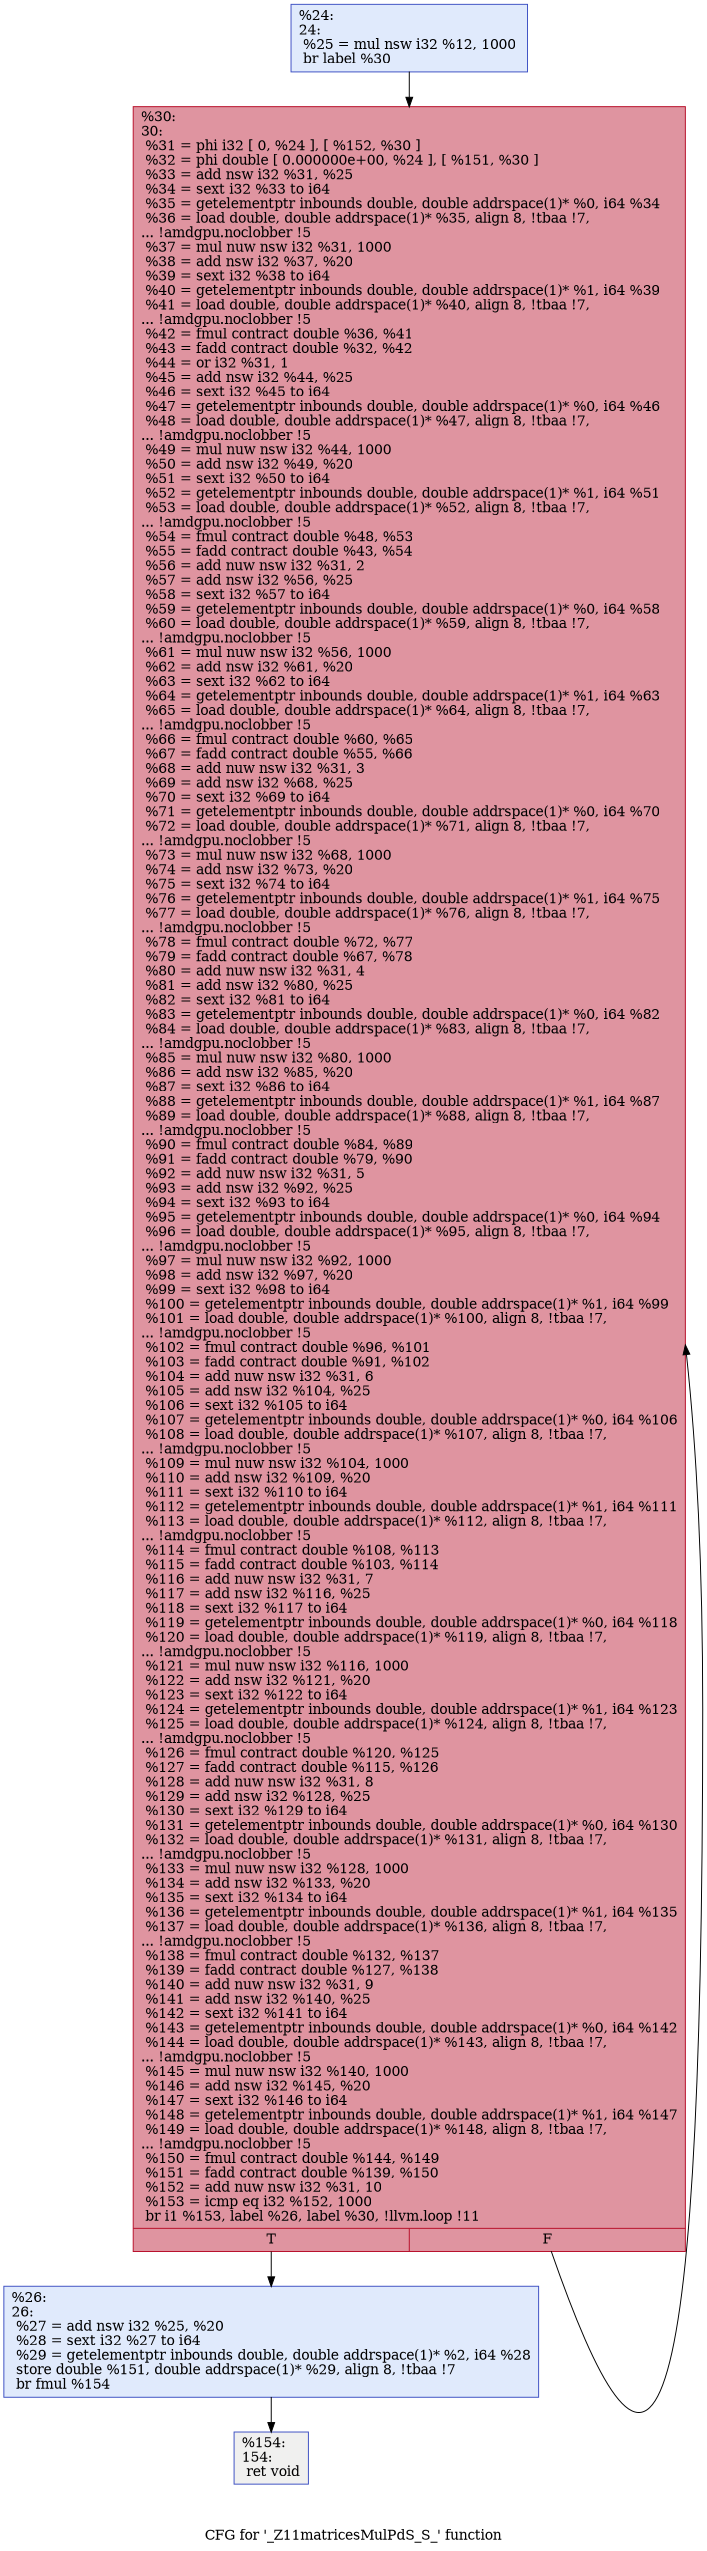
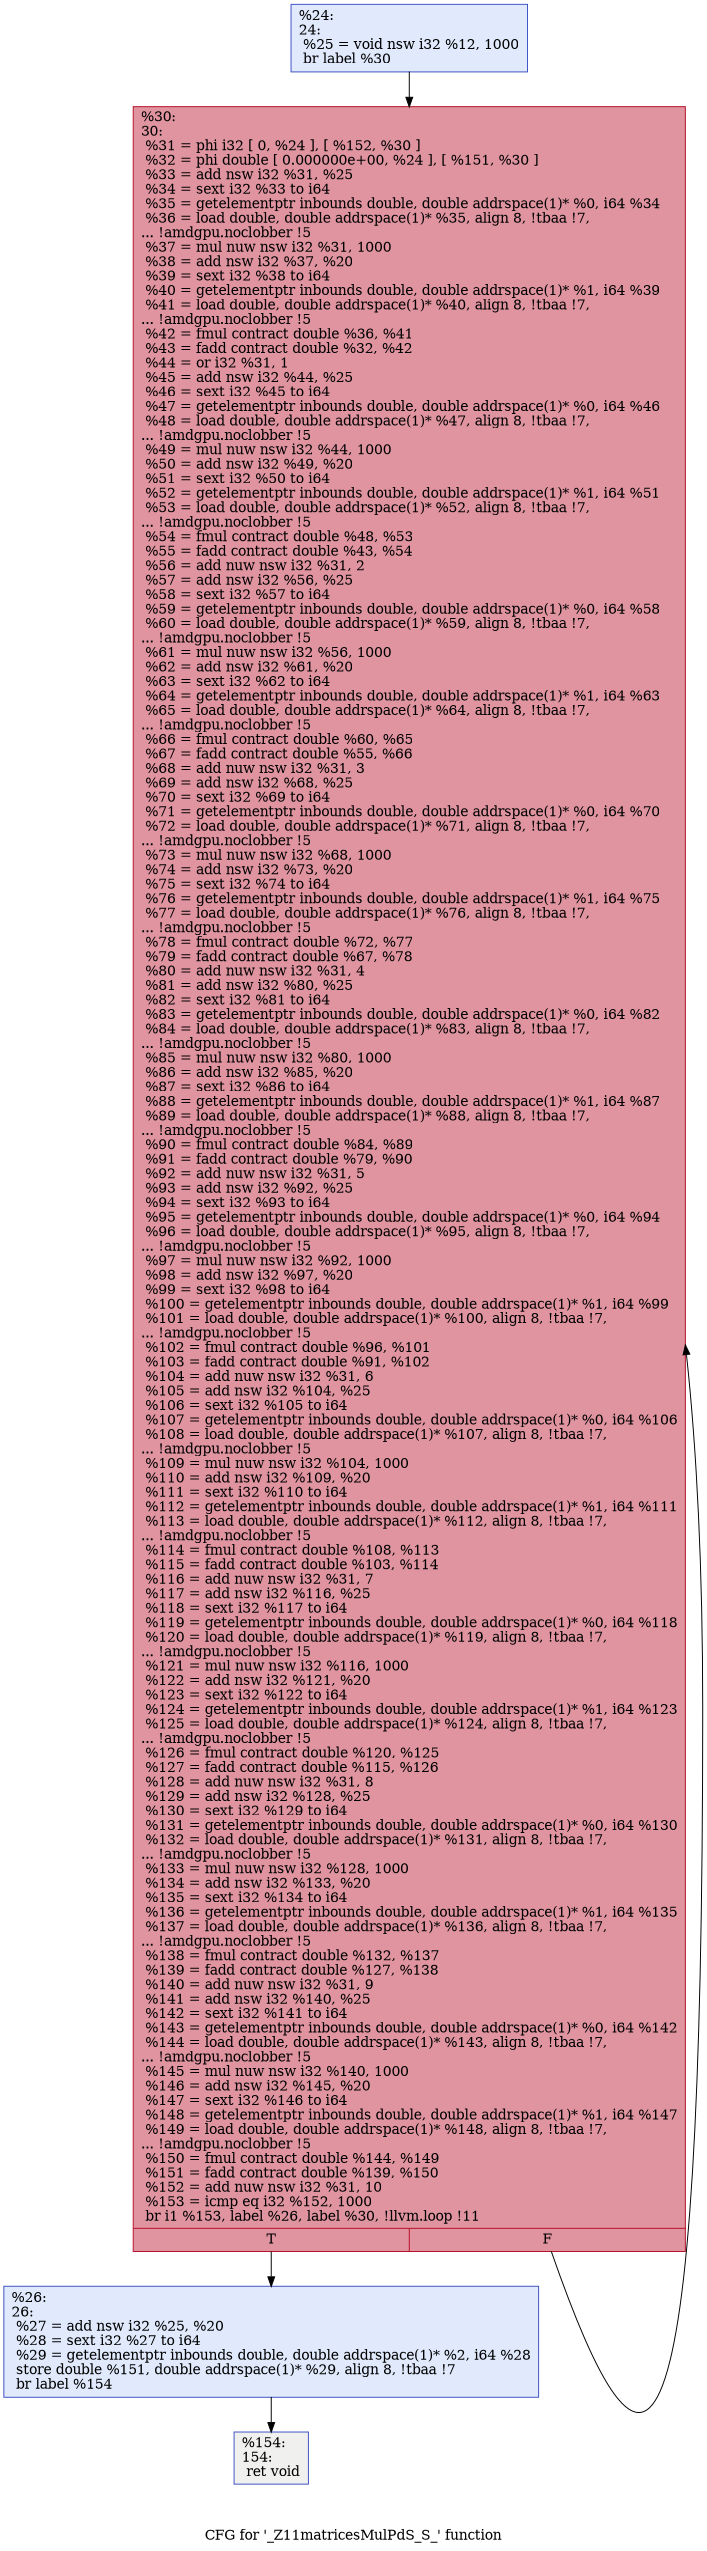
  digraph {
    label="CFG for '_Z11matricesMulPdS_S_' function"
    node [color="#3d50c3ff" fillcolor="#b9d0f970" shape=record style=filled]
-   n1 [label="{%24:\l24:                                               \l  %25 = mul nsw i32 %12, 1000\l  br label %30\l}"]
+   n1 [label="{%24:\l24:                                               \l  %25 = void nsw i32 %12, 1000\l  br label %30\l}"]
    n2 [color="#b70d28ff" fillcolor="#b70d2870" label="{%30:\l30:                                               \l  %31 = phi i32 [ 0, %24 ], [ %152, %30 ]\l  %32 = phi double [ 0.000000e+00, %24 ], [ %151, %30 ]\l  %33 = add nsw i32 %31, %25\l  %34 = sext i32 %33 to i64\l  %35 = getelementptr inbounds double, double addrspace(1)* %0, i64 %34\l  %36 = load double, double addrspace(1)* %35, align 8, !tbaa !7,\l... !amdgpu.noclobber !5\l  %37 = mul nuw nsw i32 %31, 1000\l  %38 = add nsw i32 %37, %20\l  %39 = sext i32 %38 to i64\l  %40 = getelementptr inbounds double, double addrspace(1)* %1, i64 %39\l  %41 = load double, double addrspace(1)* %40, align 8, !tbaa !7,\l... !amdgpu.noclobber !5\l  %42 = fmul contract double %36, %41\l  %43 = fadd contract double %32, %42\l  %44 = or i32 %31, 1\l  %45 = add nsw i32 %44, %25\l  %46 = sext i32 %45 to i64\l  %47 = getelementptr inbounds double, double addrspace(1)* %0, i64 %46\l  %48 = load double, double addrspace(1)* %47, align 8, !tbaa !7,\l... !amdgpu.noclobber !5\l  %49 = mul nuw nsw i32 %44, 1000\l  %50 = add nsw i32 %49, %20\l  %51 = sext i32 %50 to i64\l  %52 = getelementptr inbounds double, double addrspace(1)* %1, i64 %51\l  %53 = load double, double addrspace(1)* %52, align 8, !tbaa !7,\l... !amdgpu.noclobber !5\l  %54 = fmul contract double %48, %53\l  %55 = fadd contract double %43, %54\l  %56 = add nuw nsw i32 %31, 2\l  %57 = add nsw i32 %56, %25\l  %58 = sext i32 %57 to i64\l  %59 = getelementptr inbounds double, double addrspace(1)* %0, i64 %58\l  %60 = load double, double addrspace(1)* %59, align 8, !tbaa !7,\l... !amdgpu.noclobber !5\l  %61 = mul nuw nsw i32 %56, 1000\l  %62 = add nsw i32 %61, %20\l  %63 = sext i32 %62 to i64\l  %64 = getelementptr inbounds double, double addrspace(1)* %1, i64 %63\l  %65 = load double, double addrspace(1)* %64, align 8, !tbaa !7,\l... !amdgpu.noclobber !5\l  %66 = fmul contract double %60, %65\l  %67 = fadd contract double %55, %66\l  %68 = add nuw nsw i32 %31, 3\l  %69 = add nsw i32 %68, %25\l  %70 = sext i32 %69 to i64\l  %71 = getelementptr inbounds double, double addrspace(1)* %0, i64 %70\l  %72 = load double, double addrspace(1)* %71, align 8, !tbaa !7,\l... !amdgpu.noclobber !5\l  %73 = mul nuw nsw i32 %68, 1000\l  %74 = add nsw i32 %73, %20\l  %75 = sext i32 %74 to i64\l  %76 = getelementptr inbounds double, double addrspace(1)* %1, i64 %75\l  %77 = load double, double addrspace(1)* %76, align 8, !tbaa !7,\l... !amdgpu.noclobber !5\l  %78 = fmul contract double %72, %77\l  %79 = fadd contract double %67, %78\l  %80 = add nuw nsw i32 %31, 4\l  %81 = add nsw i32 %80, %25\l  %82 = sext i32 %81 to i64\l  %83 = getelementptr inbounds double, double addrspace(1)* %0, i64 %82\l  %84 = load double, double addrspace(1)* %83, align 8, !tbaa !7,\l... !amdgpu.noclobber !5\l  %85 = mul nuw nsw i32 %80, 1000\l  %86 = add nsw i32 %85, %20\l  %87 = sext i32 %86 to i64\l  %88 = getelementptr inbounds double, double addrspace(1)* %1, i64 %87\l  %89 = load double, double addrspace(1)* %88, align 8, !tbaa !7,\l... !amdgpu.noclobber !5\l  %90 = fmul contract double %84, %89\l  %91 = fadd contract double %79, %90\l  %92 = add nuw nsw i32 %31, 5\l  %93 = add nsw i32 %92, %25\l  %94 = sext i32 %93 to i64\l  %95 = getelementptr inbounds double, double addrspace(1)* %0, i64 %94\l  %96 = load double, double addrspace(1)* %95, align 8, !tbaa !7,\l... !amdgpu.noclobber !5\l  %97 = mul nuw nsw i32 %92, 1000\l  %98 = add nsw i32 %97, %20\l  %99 = sext i32 %98 to i64\l  %100 = getelementptr inbounds double, double addrspace(1)* %1, i64 %99\l  %101 = load double, double addrspace(1)* %100, align 8, !tbaa !7,\l... !amdgpu.noclobber !5\l  %102 = fmul contract double %96, %101\l  %103 = fadd contract double %91, %102\l  %104 = add nuw nsw i32 %31, 6\l  %105 = add nsw i32 %104, %25\l  %106 = sext i32 %105 to i64\l  %107 = getelementptr inbounds double, double addrspace(1)* %0, i64 %106\l  %108 = load double, double addrspace(1)* %107, align 8, !tbaa !7,\l... !amdgpu.noclobber !5\l  %109 = mul nuw nsw i32 %104, 1000\l  %110 = add nsw i32 %109, %20\l  %111 = sext i32 %110 to i64\l  %112 = getelementptr inbounds double, double addrspace(1)* %1, i64 %111\l  %113 = load double, double addrspace(1)* %112, align 8, !tbaa !7,\l... !amdgpu.noclobber !5\l  %114 = fmul contract double %108, %113\l  %115 = fadd contract double %103, %114\l  %116 = add nuw nsw i32 %31, 7\l  %117 = add nsw i32 %116, %25\l  %118 = sext i32 %117 to i64\l  %119 = getelementptr inbounds double, double addrspace(1)* %0, i64 %118\l  %120 = load double, double addrspace(1)* %119, align 8, !tbaa !7,\l... !amdgpu.noclobber !5\l  %121 = mul nuw nsw i32 %116, 1000\l  %122 = add nsw i32 %121, %20\l  %123 = sext i32 %122 to i64\l  %124 = getelementptr inbounds double, double addrspace(1)* %1, i64 %123\l  %125 = load double, double addrspace(1)* %124, align 8, !tbaa !7,\l... !amdgpu.noclobber !5\l  %126 = fmul contract double %120, %125\l  %127 = fadd contract double %115, %126\l  %128 = add nuw nsw i32 %31, 8\l  %129 = add nsw i32 %128, %25\l  %130 = sext i32 %129 to i64\l  %131 = getelementptr inbounds double, double addrspace(1)* %0, i64 %130\l  %132 = load double, double addrspace(1)* %131, align 8, !tbaa !7,\l... !amdgpu.noclobber !5\l  %133 = mul nuw nsw i32 %128, 1000\l  %134 = add nsw i32 %133, %20\l  %135 = sext i32 %134 to i64\l  %136 = getelementptr inbounds double, double addrspace(1)* %1, i64 %135\l  %137 = load double, double addrspace(1)* %136, align 8, !tbaa !7,\l... !amdgpu.noclobber !5\l  %138 = fmul contract double %132, %137\l  %139 = fadd contract double %127, %138\l  %140 = add nuw nsw i32 %31, 9\l  %141 = add nsw i32 %140, %25\l  %142 = sext i32 %141 to i64\l  %143 = getelementptr inbounds double, double addrspace(1)* %0, i64 %142\l  %144 = load double, double addrspace(1)* %143, align 8, !tbaa !7,\l... !amdgpu.noclobber !5\l  %145 = mul nuw nsw i32 %140, 1000\l  %146 = add nsw i32 %145, %20\l  %147 = sext i32 %146 to i64\l  %148 = getelementptr inbounds double, double addrspace(1)* %1, i64 %147\l  %149 = load double, double addrspace(1)* %148, align 8, !tbaa !7,\l... !amdgpu.noclobber !5\l  %150 = fmul contract double %144, %149\l  %151 = fadd contract double %139, %150\l  %152 = add nuw nsw i32 %31, 10\l  %153 = icmp eq i32 %152, 1000\l  br i1 %153, label %26, label %30, !llvm.loop !11\l|{<s0>T|<s1>F}}"]
    n3 [fillcolor="#dedcdb70" label="{%154:\l154:                                              \l  ret void\l}"]
-   n4 [label="{%26:\l26:                                               \l  %27 = add nsw i32 %25, %20\l  %28 = sext i32 %27 to i64\l  %29 = getelementptr inbounds double, double addrspace(1)* %2, i64 %28\l  store double %151, double addrspace(1)* %29, align 8, !tbaa !7\l  br fmul %154\l}"]
+   n4 [label="{%26:\l26:                                               \l  %27 = add nsw i32 %25, %20\l  %28 = sext i32 %27 to i64\l  %29 = getelementptr inbounds double, double addrspace(1)* %2, i64 %28\l  store double %151, double addrspace(1)* %29, align 8, !tbaa !7\l  br label %154\l}"]
    n1 -> n2
    n2 -> n2 [tailport=s1]
    n2 -> n4 [tailport=s0]
    n4 -> n3
  }
